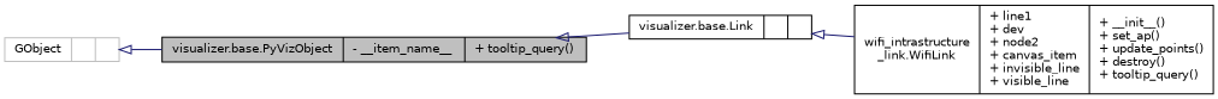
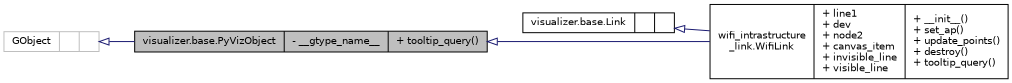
  digraph {
    rankdir=LR
    node [color=black fillcolor=white fontname=Helvetica fontsize=10 shape=record style=filled]
    edge [arrowtail=onormal color=midnightblue dir=back fontname=Helvetica fontsize=10 labelfontname=Helvetica labelfontsize=10 style=solid]
-   n1 [fillcolor=grey75 fontcolor=black height=0.2 label="{visualizer.base.PyVizObject\n|- __item_name__\l|+ tooltip_query()\l}" width=0.4]
+   n1 [fillcolor=grey75 fontcolor=black height=0.2 label="{visualizer.base.PyVizObject\n|- __gtype_name__\l|+ tooltip_query()\l}" width=0.4]
    n2 [height=0.2 label="{visualizer.base.Link\n||}" width=0.4]
    n3 [height=0.2 label="{wifi_intrastructure\l_link.WifiLink\n|+ line1\l+ dev\l+ node2\l+ canvas_item\l+ invisible_line\l+ visible_line\l|+ __init__()\l+ set_ap()\l+ update_points()\l+ destroy()\l+ tooltip_query()\l}" width=0.4]
    n4 [color=grey75 height=0.2 label="{GObject\n||}" width=0.4]
-   n1 -> n2
+   n1 -> n3
    n2 -> n3
    n4 -> n1
  }
